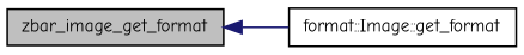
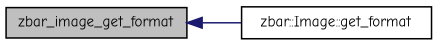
  digraph {
    rankdir=LR
    fontname="Comic Neue"
    node [color=black fontname="Comic Neue" fontsize=10 shape=record style=filled]
    n1 [fillcolor=grey75 fontcolor=black height=0.2 label=zbar_image_get_format width=0.4]
-   n2 [fillcolor=white height=0.2 label="format::Image::get_format" width=0.4]
+   n2 [fillcolor=white height=0.2 label="zbar::Image::get_format" width=0.4]
    n1 -> n2 [color=midnightblue dir=back fontname="Comic Neue" fontsize=10 labelfontname=Helvetica labelfontsize=10 style=solid]
  }
